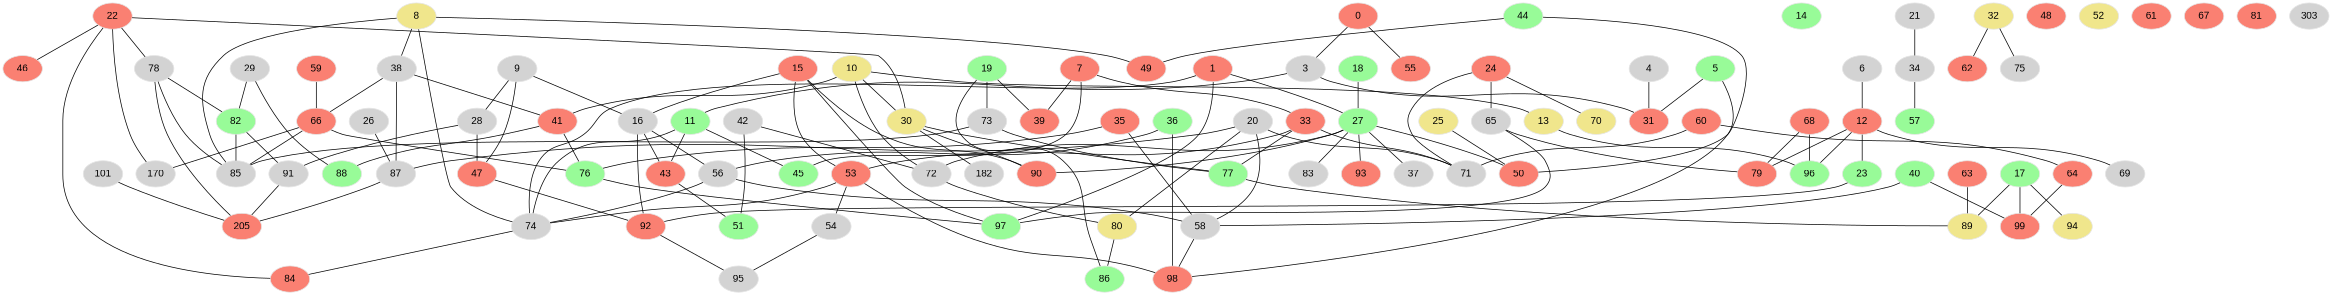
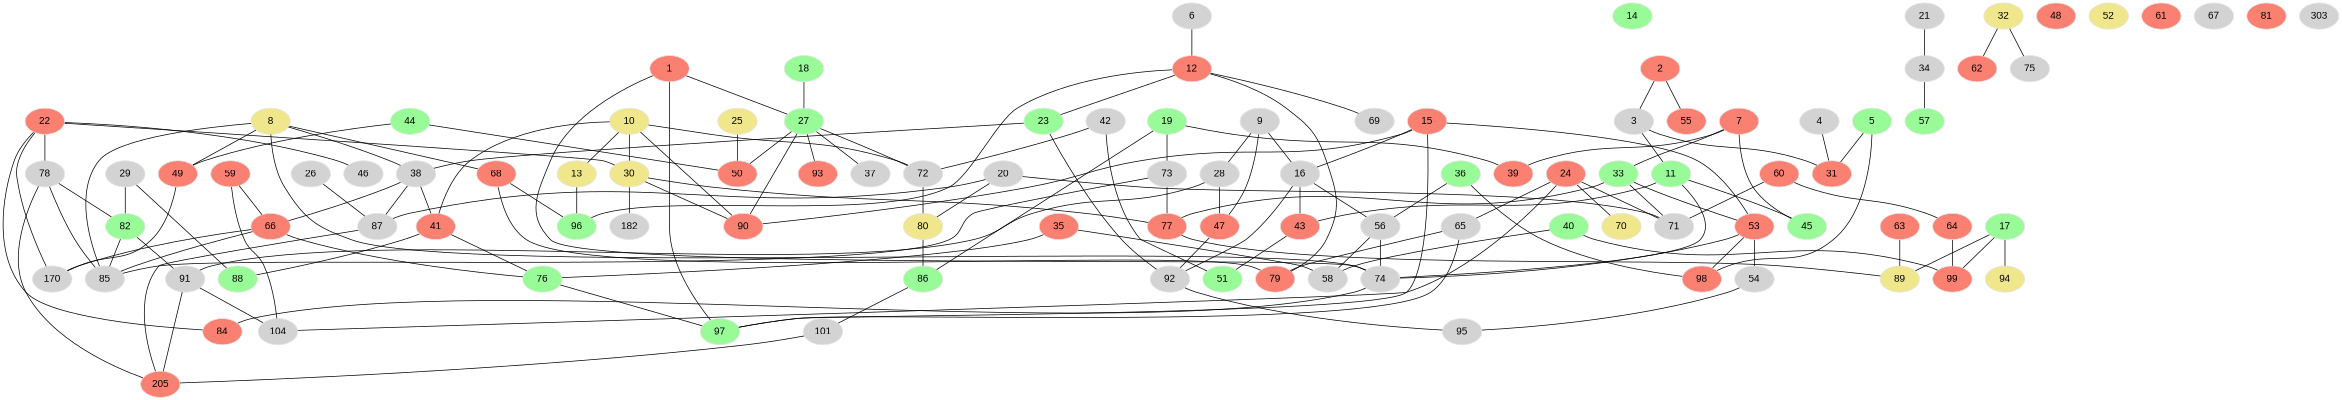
  graph {
    fontname="Liberation Sans"
    node [color=gray90 fillcolor=salmon fontname="Liberation Sans" style=filled]
    edge [fontname="Liberation Sans"]
    27 [fillcolor=palegreen]
    1
    74 [fillcolor=lightgrey]
    97 [fillcolor=palegreen]
    72 [fillcolor=lightgrey]
    90
    50
    37 [fillcolor=lightgrey]
-   83 [fillcolor=lightgrey]
    93
    84
    3 [fillcolor=lightgrey]
-   2 [label=0]
+   2
    55
    11 [fillcolor=palegreen]
    31
    45 [fillcolor=palegreen]
    43
    4 [fillcolor=lightgrey]
    5 [fillcolor=palegreen]
    98
    6 [fillcolor=lightgrey]
    12
    23 [fillcolor=palegreen]
    69 [fillcolor=lightgrey]
    79
    96 [fillcolor=palegreen]
-   33
+   33 [fillcolor=palegreen]
    7
    39
    53
    71 [fillcolor=lightgrey]
-   77 [fillcolor=palegreen]
+   77
    8 [fillcolor=khaki]
    38 [fillcolor=lightgrey]
    49
    68
    85 [fillcolor=lightgrey]
    41
    87 [fillcolor=lightgrey]
    66
    n42 [fillcolor=lightgrey label=170]
    9 [fillcolor=lightgrey]
    16 [fillcolor=lightgrey]
    28 [fillcolor=lightgrey]
    47
    56 [fillcolor=lightgrey]
-   92
+   92 [fillcolor=lightgrey]
    91 [fillcolor=lightgrey]
    10 [fillcolor=khaki]
    13 [fillcolor=khaki]
    30 [fillcolor=khaki]
    n53 [fillcolor=lightgrey label=182]
    88 [fillcolor=palegreen]
    76 [fillcolor=palegreen]
    80 [fillcolor=khaki]
    51 [fillcolor=palegreen]
    14 [fillcolor=palegreen]
    15
    54 [fillcolor=lightgrey]
    58 [fillcolor=lightgrey]
    95 [fillcolor=lightgrey]
    17 [fillcolor=palegreen]
    89 [fillcolor=khaki]
    94 [fillcolor=khaki]
    99
    18 [fillcolor=palegreen]
    19 [fillcolor=palegreen]
    73 [fillcolor=lightgrey]
    86 [fillcolor=palegreen]
    101 [fillcolor=lightgrey]
    20 [fillcolor=lightgrey]
    n73 [label=205]
    21 [fillcolor=lightgrey]
    34 [fillcolor=lightgrey]
    57 [fillcolor=palegreen]
    22
-   46
+   46 [fillcolor=lightgrey]
    78 [fillcolor=lightgrey]
    82 [fillcolor=palegreen]
    24
    65 [fillcolor=lightgrey]
    70 [fillcolor=khaki]
+   104 [fillcolor=lightgrey]
    25 [fillcolor=khaki]
    26 [fillcolor=lightgrey]
    29 [fillcolor=lightgrey]
    32 [fillcolor=khaki]
    62
    75 [fillcolor=lightgrey]
    35
    36 [fillcolor=palegreen]
    40 [fillcolor=palegreen]
    42 [fillcolor=lightgrey]
    44 [fillcolor=palegreen]
    48
    52 [fillcolor=khaki]
    59
    60
    64
    61
    63
-   67
+   67 [fillcolor=lightgrey]
    81
    n105 [fillcolor=lightgrey label=303]
    27 -- 72
    27 -- 90
    27 -- 50
    27 -- 37
-   27 -- 83
    27 -- 93
    1 -- 27
    1 -- 74
    1 -- 97
    74 -- 84
    72 -- 80
    3 -- 11
    3 -- 31
    2 -- 3
    2 -- 55
    11 -- 74
    11 -- 45
    11 -- 43
    43 -- 51
    4 -- 31
    5 -- 31
    5 -- 98
    6 -- 12
    12 -- 23
    12 -- 69
    12 -- 79
    12 -- 96
+   23 -- 38
    23 -- 92
    33 -- 53
    33 -- 71
    33 -- 77
    7 -- 45
    7 -- 33
    7 -- 39
    53 -- 74
    53 -- 98
    53 -- 54
    77 -- 89
    8 -- 74
    8 -- 38
    8 -- 49
+   8 -- 68
    8 -- 85
    38 -- 41
    38 -- 87
    38 -- 66
+   49 -- n42
    68 -- 79
    68 -- 96
    41 -- 88
    41 -- 76
    87 -- n73
    66 -- 85
    66 -- n42
    66 -- 76
    9 -- 16
    9 -- 28
    9 -- 47
    16 -- 43
    16 -- 56
    16 -- 92
    28 -- 47
    28 -- 91
    47 -- 92
    56 -- 74
    56 -- 58
    92 -- 95
    91 -- n73
+   91 -- 104
    10 -- 72
+   10 -- 90
    10 -- 41
    10 -- 13
    10 -- 30
    13 -- 96
    30 -- 90
    30 -- 77
    30 -- n53
    76 -- 97
    80 -- 86
    15 -- 97
    15 -- 90
    15 -- 53
    15 -- 16
    54 -- 95
-   58 -- 98
    17 -- 89
    17 -- 94
    17 -- 99
    18 -- 27
    19 -- 39
    19 -- 73
    19 -- 86
    73 -- 77
    73 -- 85
+   86 -- 101
    101 -- n73
    20 -- 71
    20 -- 87
    20 -- 80
-   20 -- 58
    21 -- 34
    34 -- 57
    22 -- 84
    22 -- n42
    22 -- 30
    22 -- 46
    22 -- 78
    78 -- 85
    78 -- n73
    78 -- 82
    82 -- 85
    82 -- 91
    24 -- 71
    24 -- 65
    24 -- 70
+   24 -- 104
    65 -- 97
    65 -- 79
    25 -- 50
    26 -- 87
    29 -- 88
    29 -- 82
    32 -- 62
    32 -- 75
    35 -- 76
    35 -- 58
    36 -- 98
    36 -- 56
    40 -- 58
    40 -- 99
    42 -- 72
    42 -- 51
    44 -- 50
    44 -- 49
    59 -- 66
+   59 -- 104
    60 -- 71
    60 -- 64
    64 -- 99
    63 -- 89
  }
